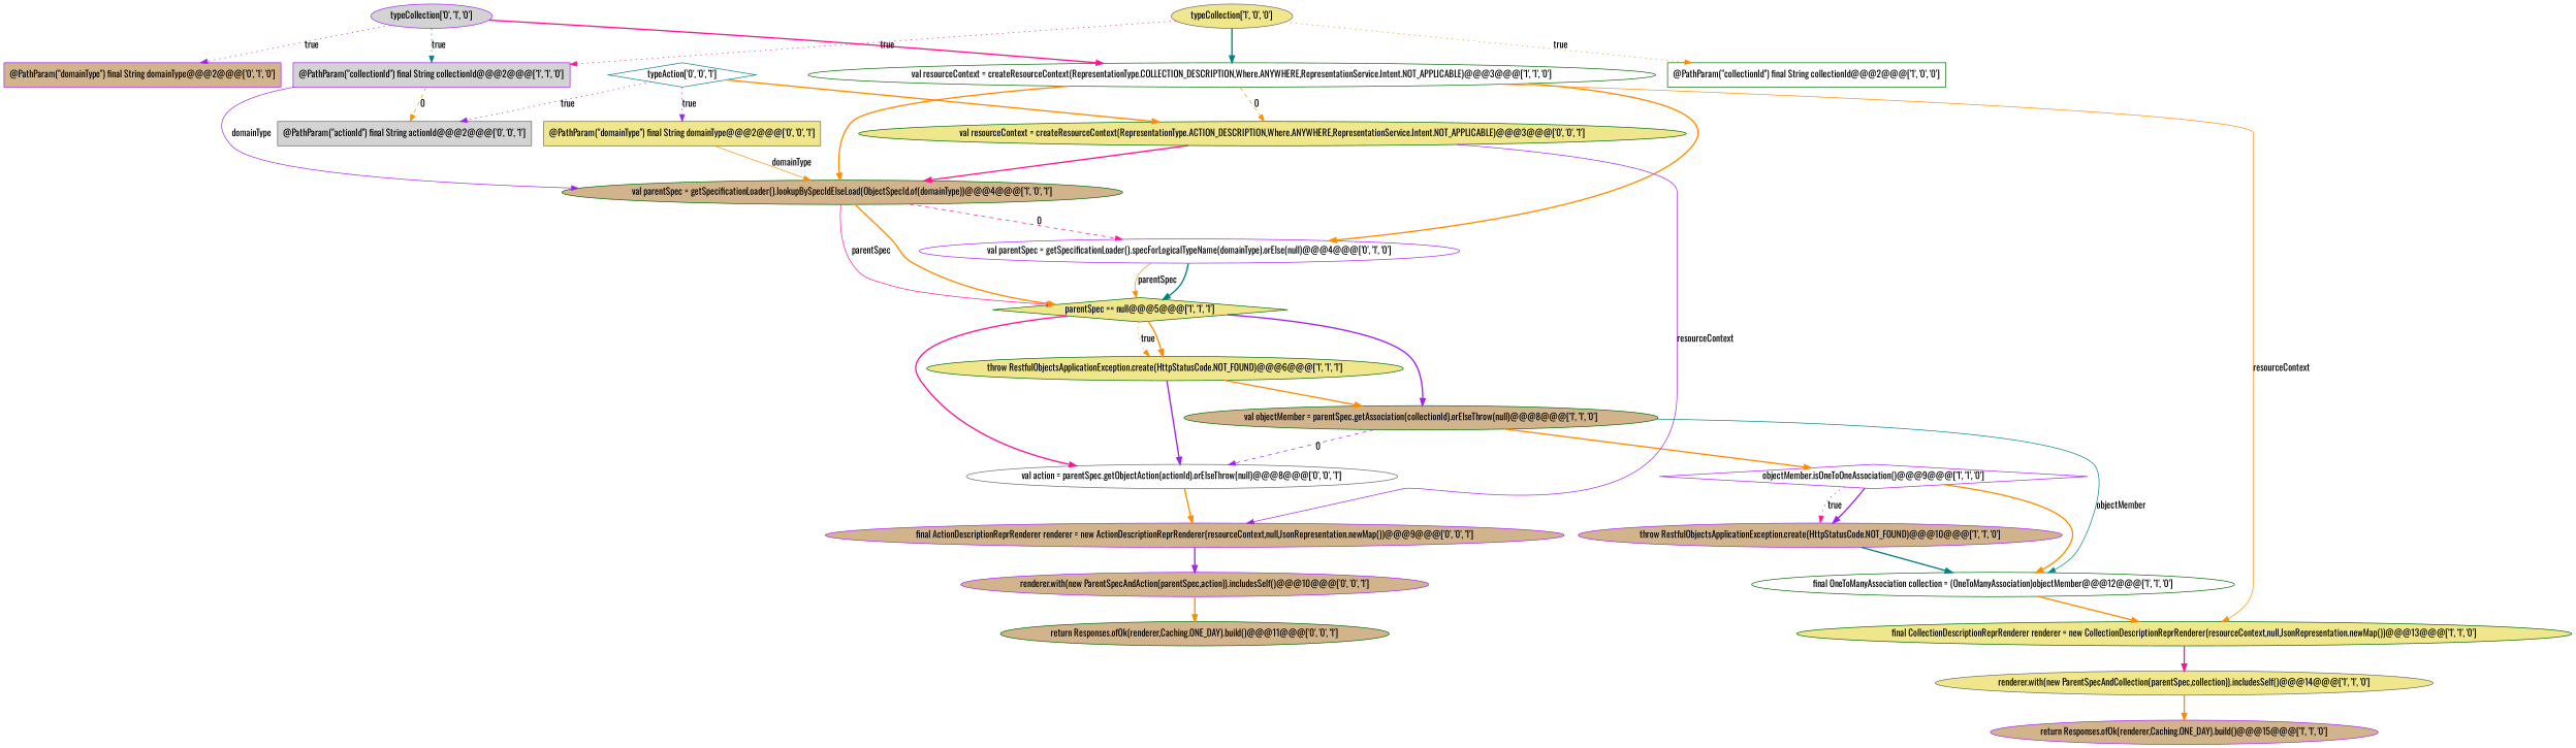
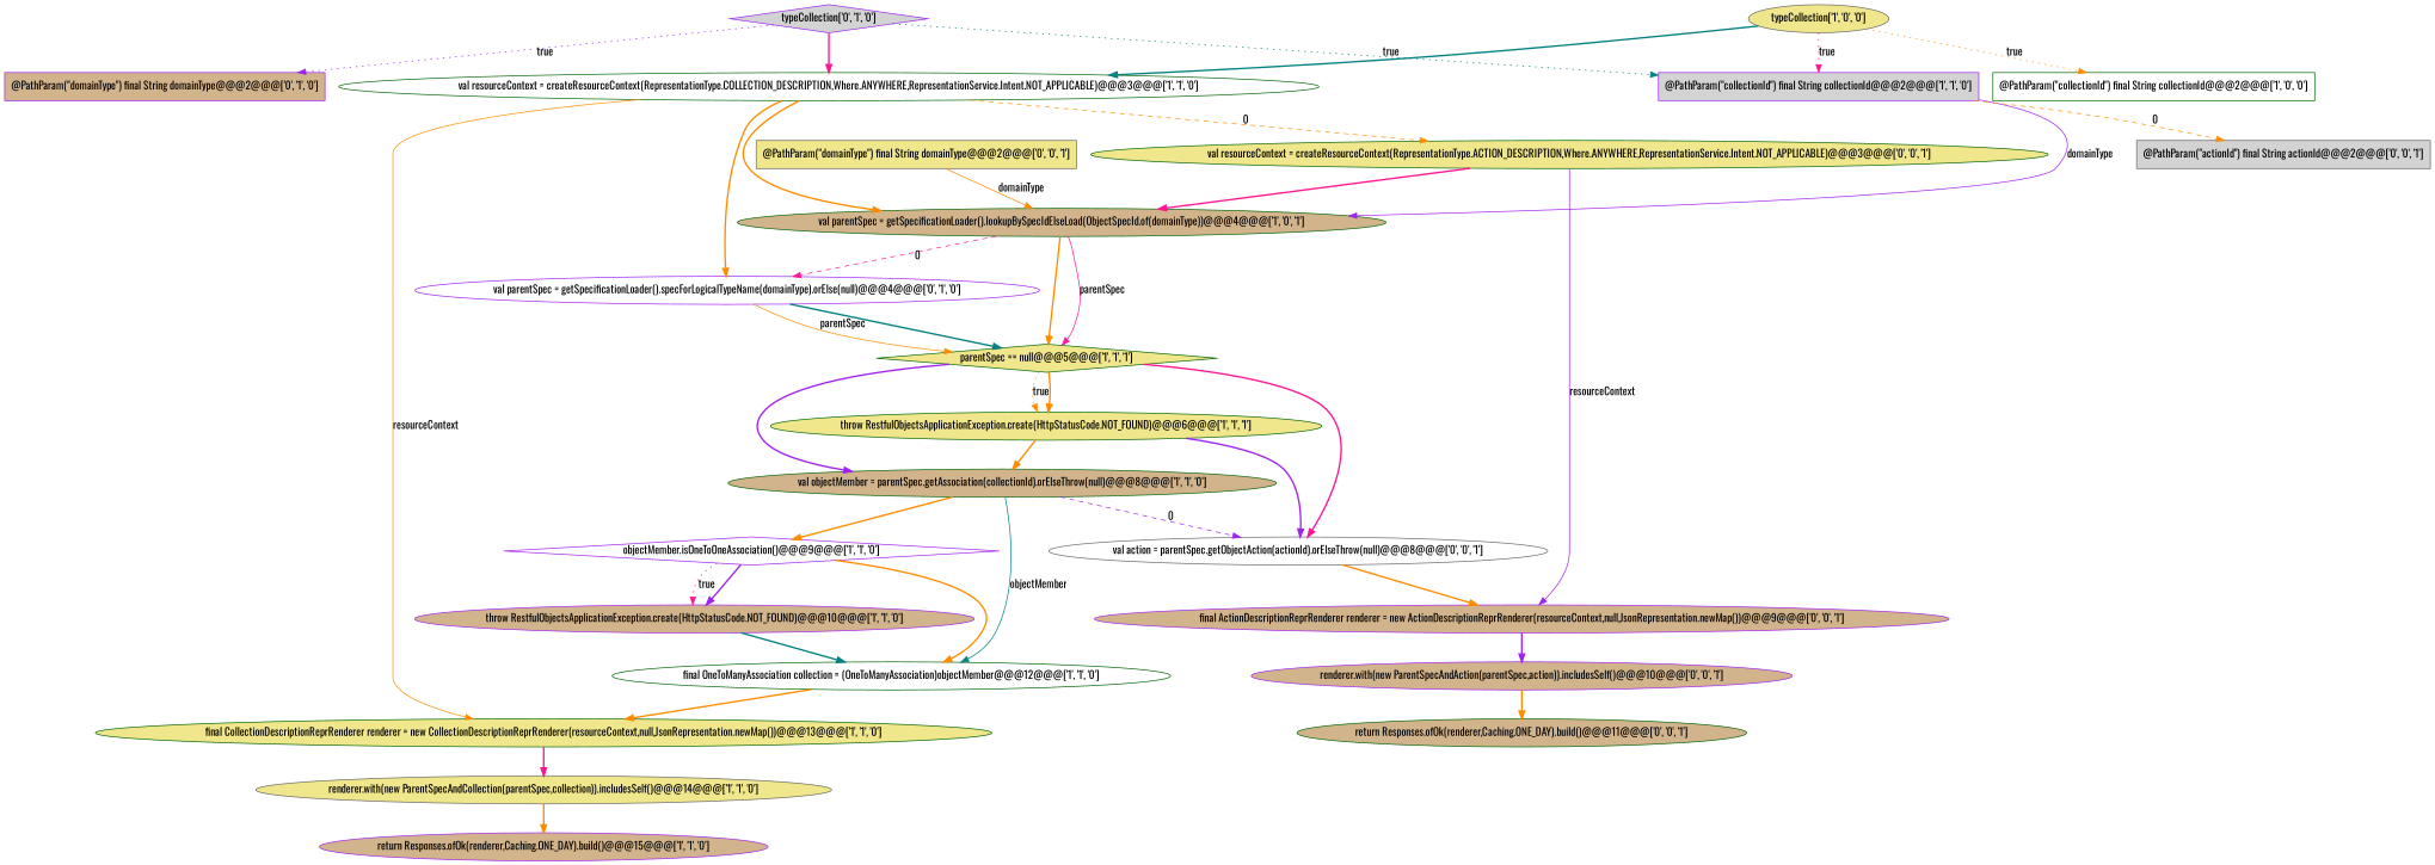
  digraph {
    fontname=Oswald
    node [color=darkgreen fillcolor=tan fontname=Oswald shape=ellipse style=filled]
    edge [color=darkorange fontname=Oswald style=bold]
    n1 [fillcolor=khaki label="parentSpec == null@@@5@@@['1', '1', '1']" shape=diamond]
    n2 [fillcolor=khaki label="throw RestfulObjectsApplicationException.create(HttpStatusCode.NOT_FOUND)@@@6@@@['1', '1', '1']"]
    n3 [color=gray40 fillcolor=white label="val action = parentSpec.getObjectAction(actionId).orElseThrow(null)@@@8@@@['0', '0', '1']"]
    n4 [label="val objectMember = parentSpec.getAssociation(collectionId).orElseThrow(null)@@@8@@@['1', '1', '0']"]
    n5 [color=purple label="final ActionDescriptionReprRenderer renderer = new ActionDescriptionReprRenderer(resourceContext,null,JsonRepresentation.newMap())@@@9@@@['0', '0', '1']"]
    n6 [color=purple fillcolor=white label="objectMember.isOneToOneAssociation()@@@9@@@['1', '1', '0']" shape=diamond]
    n7 [fillcolor=white label="final OneToManyAssociation collection = (OneToManyAssociation)objectMember@@@12@@@['1', '1', '0']"]
    n8 [fillcolor=white label="@PathParam(\"collectionId\") final String collectionId@@@2@@@['1', '0', '0']" shape=box]
-   n9 [color=purple fillcolor=lightgrey label="typeCollection['0', '1', '0']"]
+   n9 [color=purple fillcolor=lightgrey label="typeCollection['0', '1', '0']" shape=diamond]
    n10 [fillcolor=white label="val resourceContext = createResourceContext(RepresentationType.COLLECTION_DESCRIPTION,Where.ANYWHERE,RepresentationService.Intent.NOT_APPLICABLE)@@@3@@@['1', '1', '0']"]
    n11 [color=purple fillcolor=lightgrey label="@PathParam(\"collectionId\") final String collectionId@@@2@@@['1', '1', '0']" shape=box]
    n12 [color=purple label="@PathParam(\"domainType\") final String domainType@@@2@@@['0', '1', '0']" shape=box]
    n13 [label="val parentSpec = getSpecificationLoader().lookupBySpecIdElseLoad(ObjectSpecId.of(domainType))@@@4@@@['1', '0', '1']"]
    n14 [color=purple fillcolor=white label="val parentSpec = getSpecificationLoader().specForLogicalTypeName(domainType).orElse(null)@@@4@@@['0', '1', '0']"]
    n15 [fillcolor=khaki label="final CollectionDescriptionReprRenderer renderer = new CollectionDescriptionReprRenderer(resourceContext,null,JsonRepresentation.newMap())@@@13@@@['1', '1', '0']"]
    n16 [fillcolor=khaki label="val resourceContext = createResourceContext(RepresentationType.ACTION_DESCRIPTION,Where.ANYWHERE,RepresentationService.Intent.NOT_APPLICABLE)@@@3@@@['0', '0', '1']"]
    n17 [color=gray40 fillcolor=lightgrey label="@PathParam(\"actionId\") final String actionId@@@2@@@['0', '0', '1']" shape=box]
    n18 [color=purple label="return Responses.ofOk(renderer,Caching.ONE_DAY).build()@@@15@@@['1', '1', '0']"]
    n19 [color=purple label="renderer.with(new ParentSpecAndAction(parentSpec,action)).includesSelf()@@@10@@@['0', '0', '1']"]
    n20 [label="return Responses.ofOk(renderer,Caching.ONE_DAY).build()@@@11@@@['0', '0', '1']"]
    n21 [color=gray40 fillcolor=khaki label="renderer.with(new ParentSpecAndCollection(parentSpec,collection)).includesSelf()@@@14@@@['1', '1', '0']"]
    n22 [color=purple label="throw RestfulObjectsApplicationException.create(HttpStatusCode.NOT_FOUND)@@@10@@@['1', '1', '0']"]
    n23 [color=gray40 fillcolor=khaki label="typeCollection['1', '0', '0']"]
-   n24 [color=teal fillcolor=white label="typeAction['0', '0', '1']" shape=diamond]
    n25 [color=gray40 fillcolor=khaki label="@PathParam(\"domainType\") final String domainType@@@2@@@['0', '0', '1']" shape=box]
    n1 -> n2 [label=true style=dotted]
    n1 -> n2
    n1 -> n3 [color=deeppink]
    n1 -> n4 [color=purple]
    n2 -> n3 [color=purple]
    n2 -> n4
    n3 -> n5
    n4 -> n3 [color=purple label=0 style=dashed]
    n4 -> n6
    n4 -> n7 [color=teal label=objectMember style=solid]
    n5 -> n19 [color=purple]
    n6 -> n7
    n6 -> n22 [color=purple]
    n6 -> n22 [color=deeppink label=true style=dotted]
    n7 -> n15
    n9 -> n10 [color=deeppink]
    n9 -> n11 [color=teal label=true style=dotted]
    n9 -> n12 [color=purple label=true style=dotted]
    n10 -> n13
    n10 -> n14
    n10 -> n15 [label=resourceContext style=solid]
    n10 -> n16 [label=0 style=dashed]
    n11 -> n13 [color=purple label=domainType style=solid]
    n11 -> n17 [label=0 style=dashed]
    n13 -> n1 [color=deeppink label=parentSpec style=solid]
    n13 -> n1
    n13 -> n14 [color=deeppink label=0 style=dashed]
    n14 -> n1 [color=teal]
    n14 -> n1 [label=parentSpec style=solid]
    n15 -> n21 [color=deeppink]
    n16 -> n5 [color=purple label=resourceContext style=solid]
    n16 -> n13 [color=deeppink]
    n19 -> n20
    n21 -> n18
    n22 -> n7 [color=teal]
    n23 -> n8 [label=true style=dotted]
    n23 -> n10 [color=teal]
    n23 -> n11 [color=deeppink label=true style=dotted]
-   n24 -> n16
-   n24 -> n17 [color=purple label=true style=dotted]
-   n24 -> n25 [color=purple label=true style=dotted]
    n25 -> n13 [label=domainType style=solid]
  }
